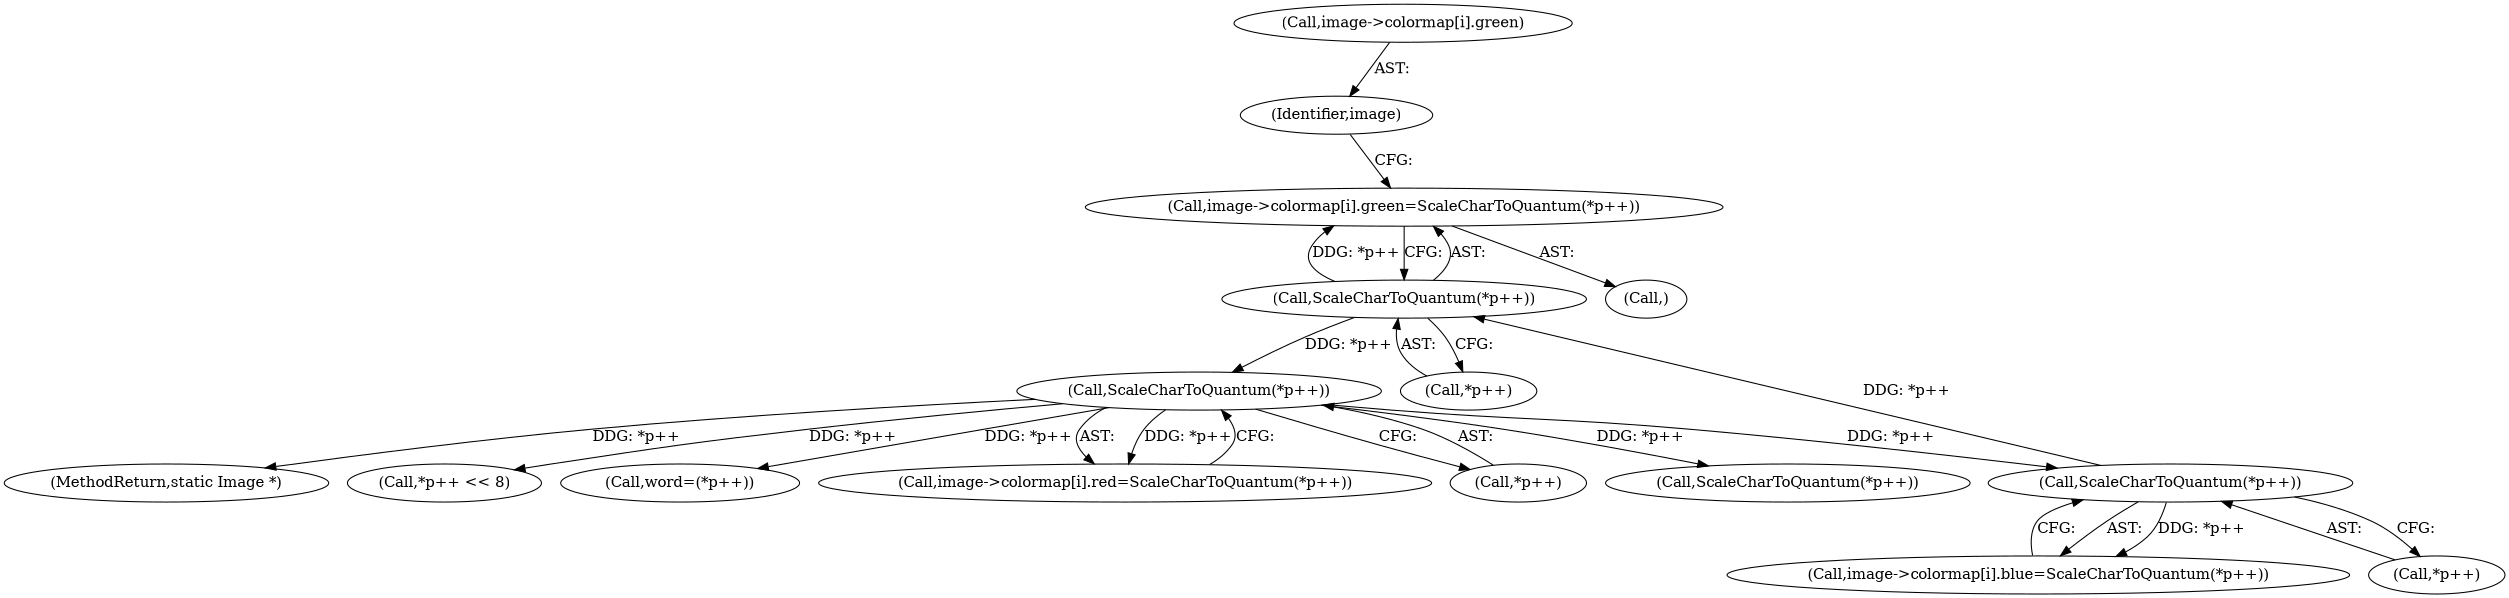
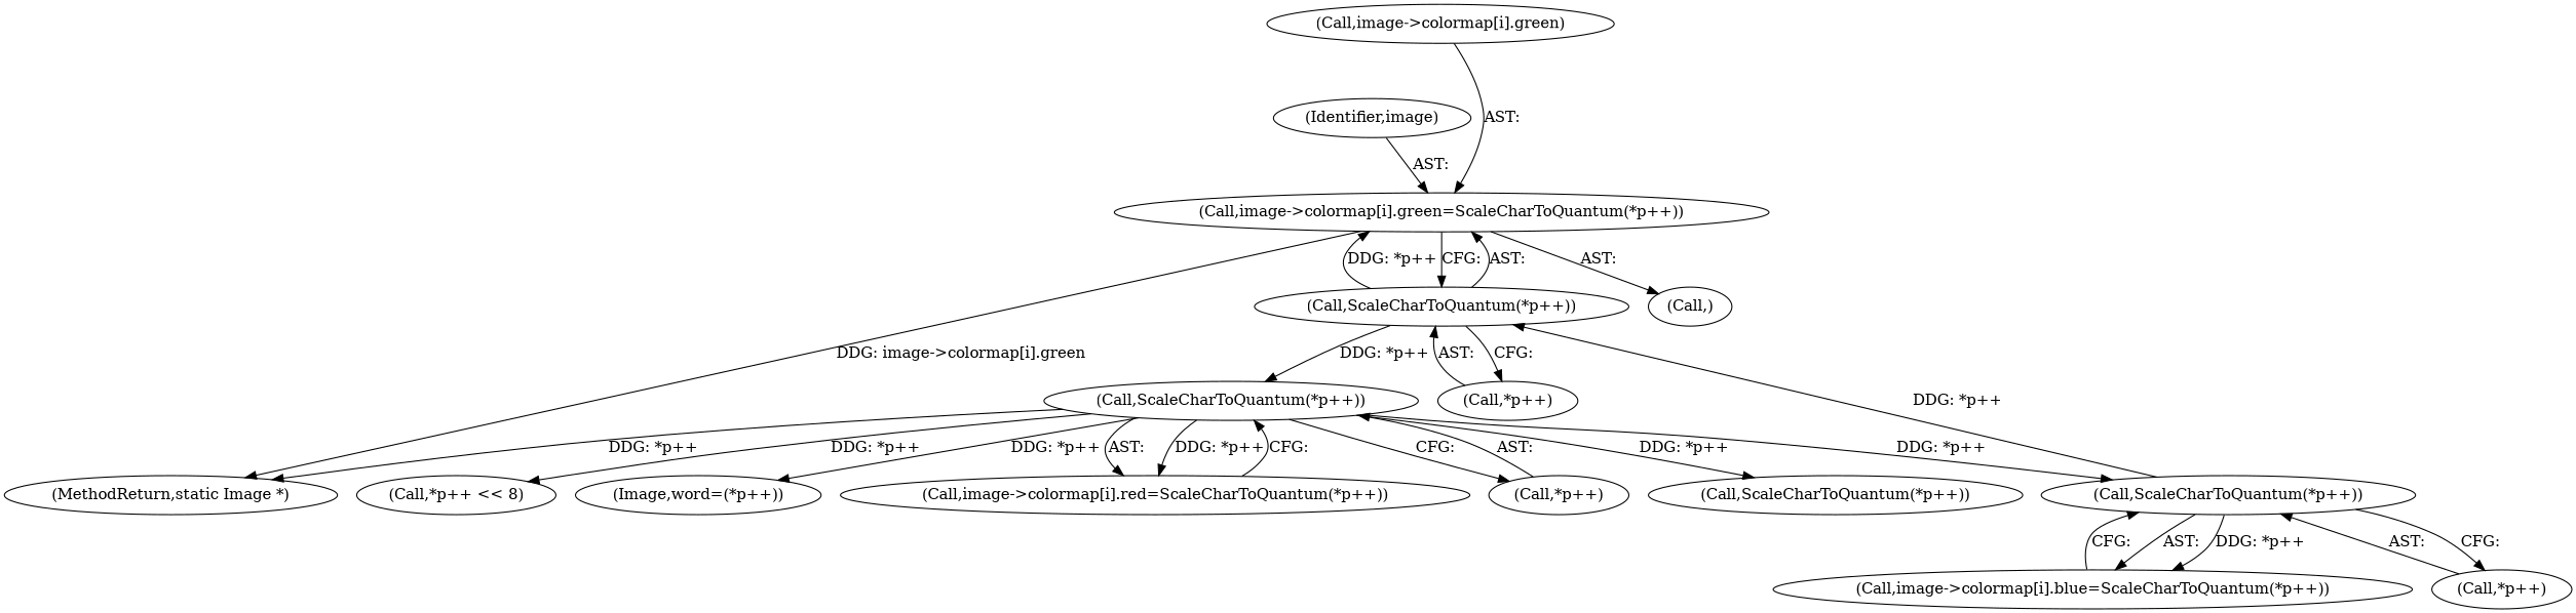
  digraph {
    n1 [label="(Call,image->colormap[i].green=ScaleCharToQuantum(*p++))"]
    n2 [label="(Call,ScaleCharToQuantum(*p++))"]
    n3 [label="(Call,)"]
    n4 [label="(MethodReturn,static Image *)"]
    n5 [label="(Call,ScaleCharToQuantum(*p++))"]
    n6 [label="(Call,*p++)"]
    n7 [label="(Call,ScaleCharToQuantum(*p++))"]
    n8 [label="(Call,*p++ << 8)"]
-   n9 [label="(Call,word=(*p++))"]
+   n9 [label="(Image,word=(*p++))"]
    n10 [label="(Call,image->colormap[i].red=ScaleCharToQuantum(*p++))"]
    n11 [label="(Call,*p++)"]
    n12 [label="(Call,ScaleCharToQuantum(*p++))"]
    n13 [label="(Call,image->colormap[i].blue=ScaleCharToQuantum(*p++))"]
    n14 [label="(Call,*p++)"]
    n15 [label="(Identifier,image)"]
    n16 [label="(Call,image->colormap[i].green)"]
    n1 -> n2 [label="CFG: "]
    n1 -> n3 [label="AST: "]
+   n1 -> n4 [label="DDG: image->colormap[i].green"]
    n2 -> n1 [label="AST: "]
    n2 -> n1 [label="DDG: *p++"]
    n2 -> n5 [label="DDG: *p++"]
    n2 -> n6 [label="CFG: "]
    n5 -> n4 [label="DDG: *p++"]
    n5 -> n7 [label="DDG: *p++"]
    n5 -> n8 [label="DDG: *p++"]
    n5 -> n9 [label="DDG: *p++"]
    n5 -> n10 [label="AST: "]
    n5 -> n10 [label="DDG: *p++"]
    n5 -> n11 [label="CFG: "]
    n5 -> n12 [label="DDG: *p++"]
    n6 -> n2 [label="AST: "]
    n7 -> n2 [label="DDG: *p++"]
    n7 -> n13 [label="AST: "]
    n7 -> n13 [label="DDG: *p++"]
    n7 -> n14 [label="CFG: "]
    n10 -> n5 [label="CFG: "]
    n11 -> n5 [label="AST: "]
    n13 -> n7 [label="CFG: "]
    n14 -> n7 [label="AST: "]
-   n15 -> n1 [label="CFG: "]
-   n16 -> n15 [label="AST: "]
+   n15 -> n1 [label="AST: "]
+   n16 -> n1 [label="AST: "]
  }
